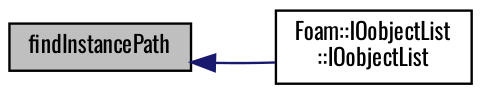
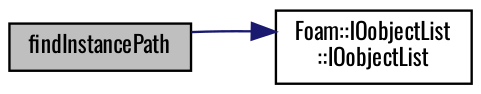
  digraph {
    rankdir=LR
    fontname=Oswald
    node [color=black fontname=Oswald fontsize=10 shape=record]
    n1 [fillcolor=grey75 fontcolor=black height=0.2 label=findInstancePath style=filled width=0.4]
    n2 [height=0.2 label="Foam::IOobjectList\l::IOobjectList" width=0.4]
-   n1 -> n2 [color=midnightblue dir=back fontname=Oswald fontsize=10 labelfontname=Helvetica labelfontsize=10 style=solid]
+   n2 -> n1 [color=midnightblue dir=back fontname=Oswald fontsize=10 labelfontname=Helvetica labelfontsize=10 style=solid]
  }
